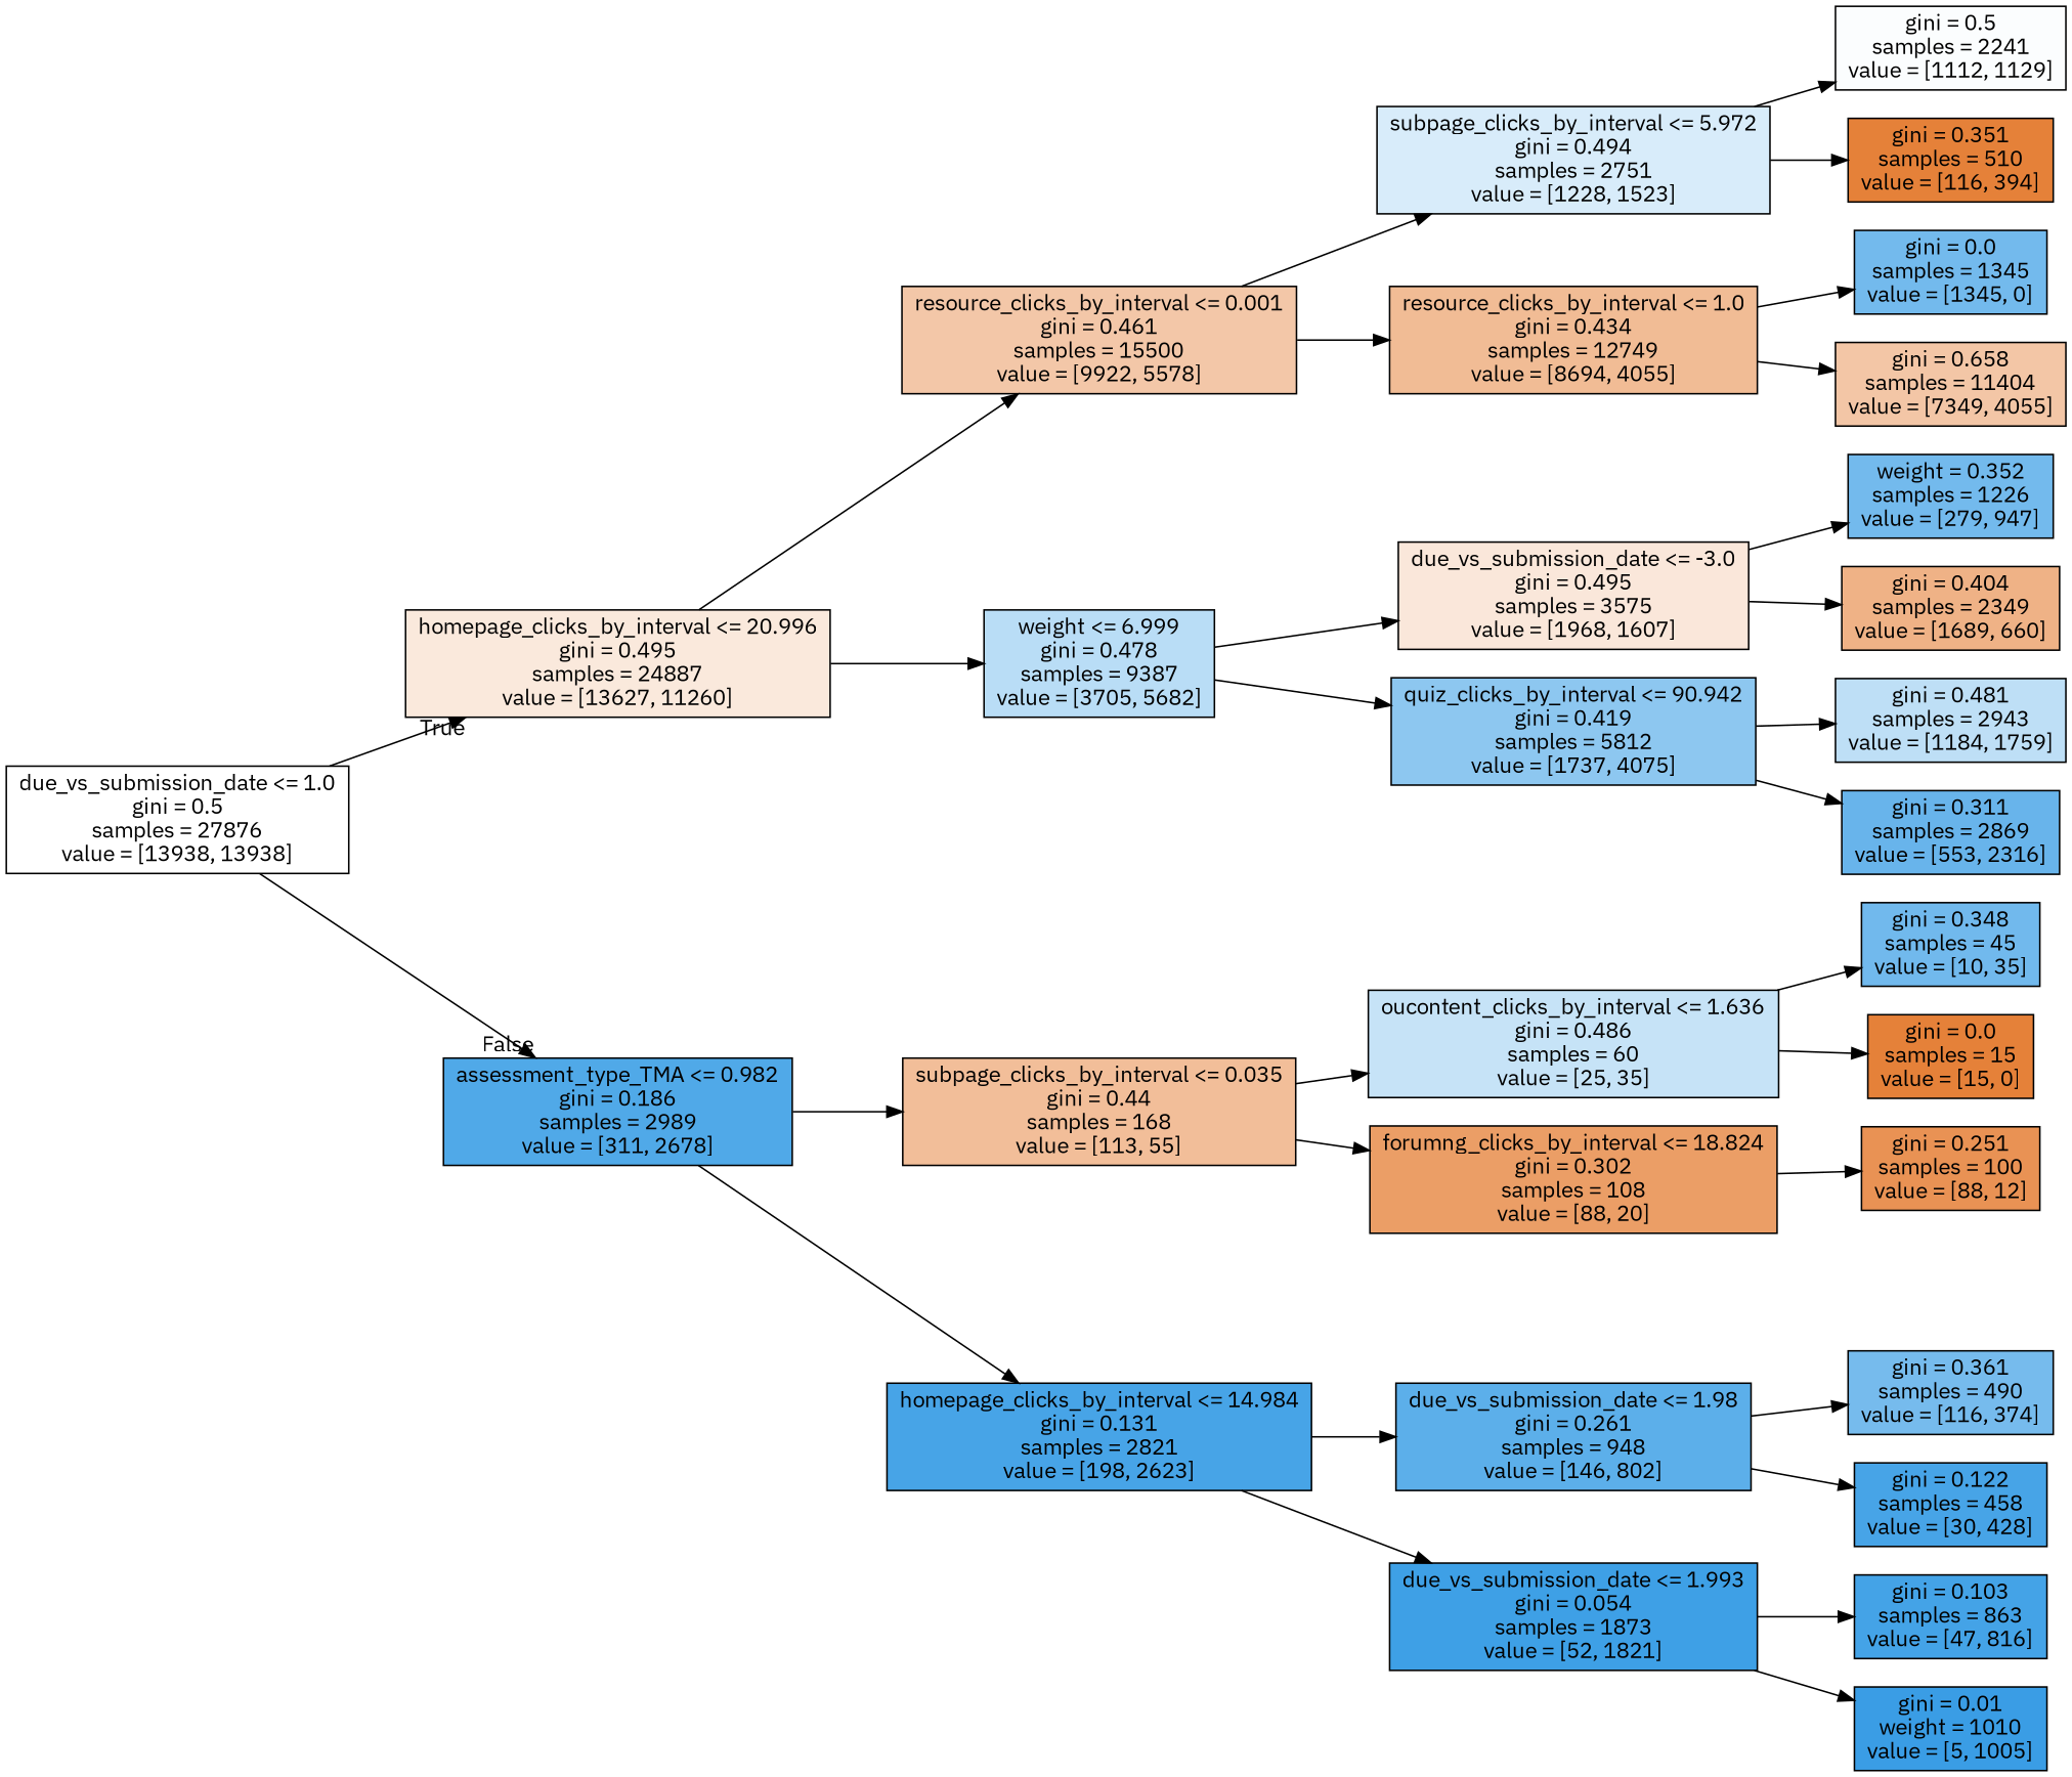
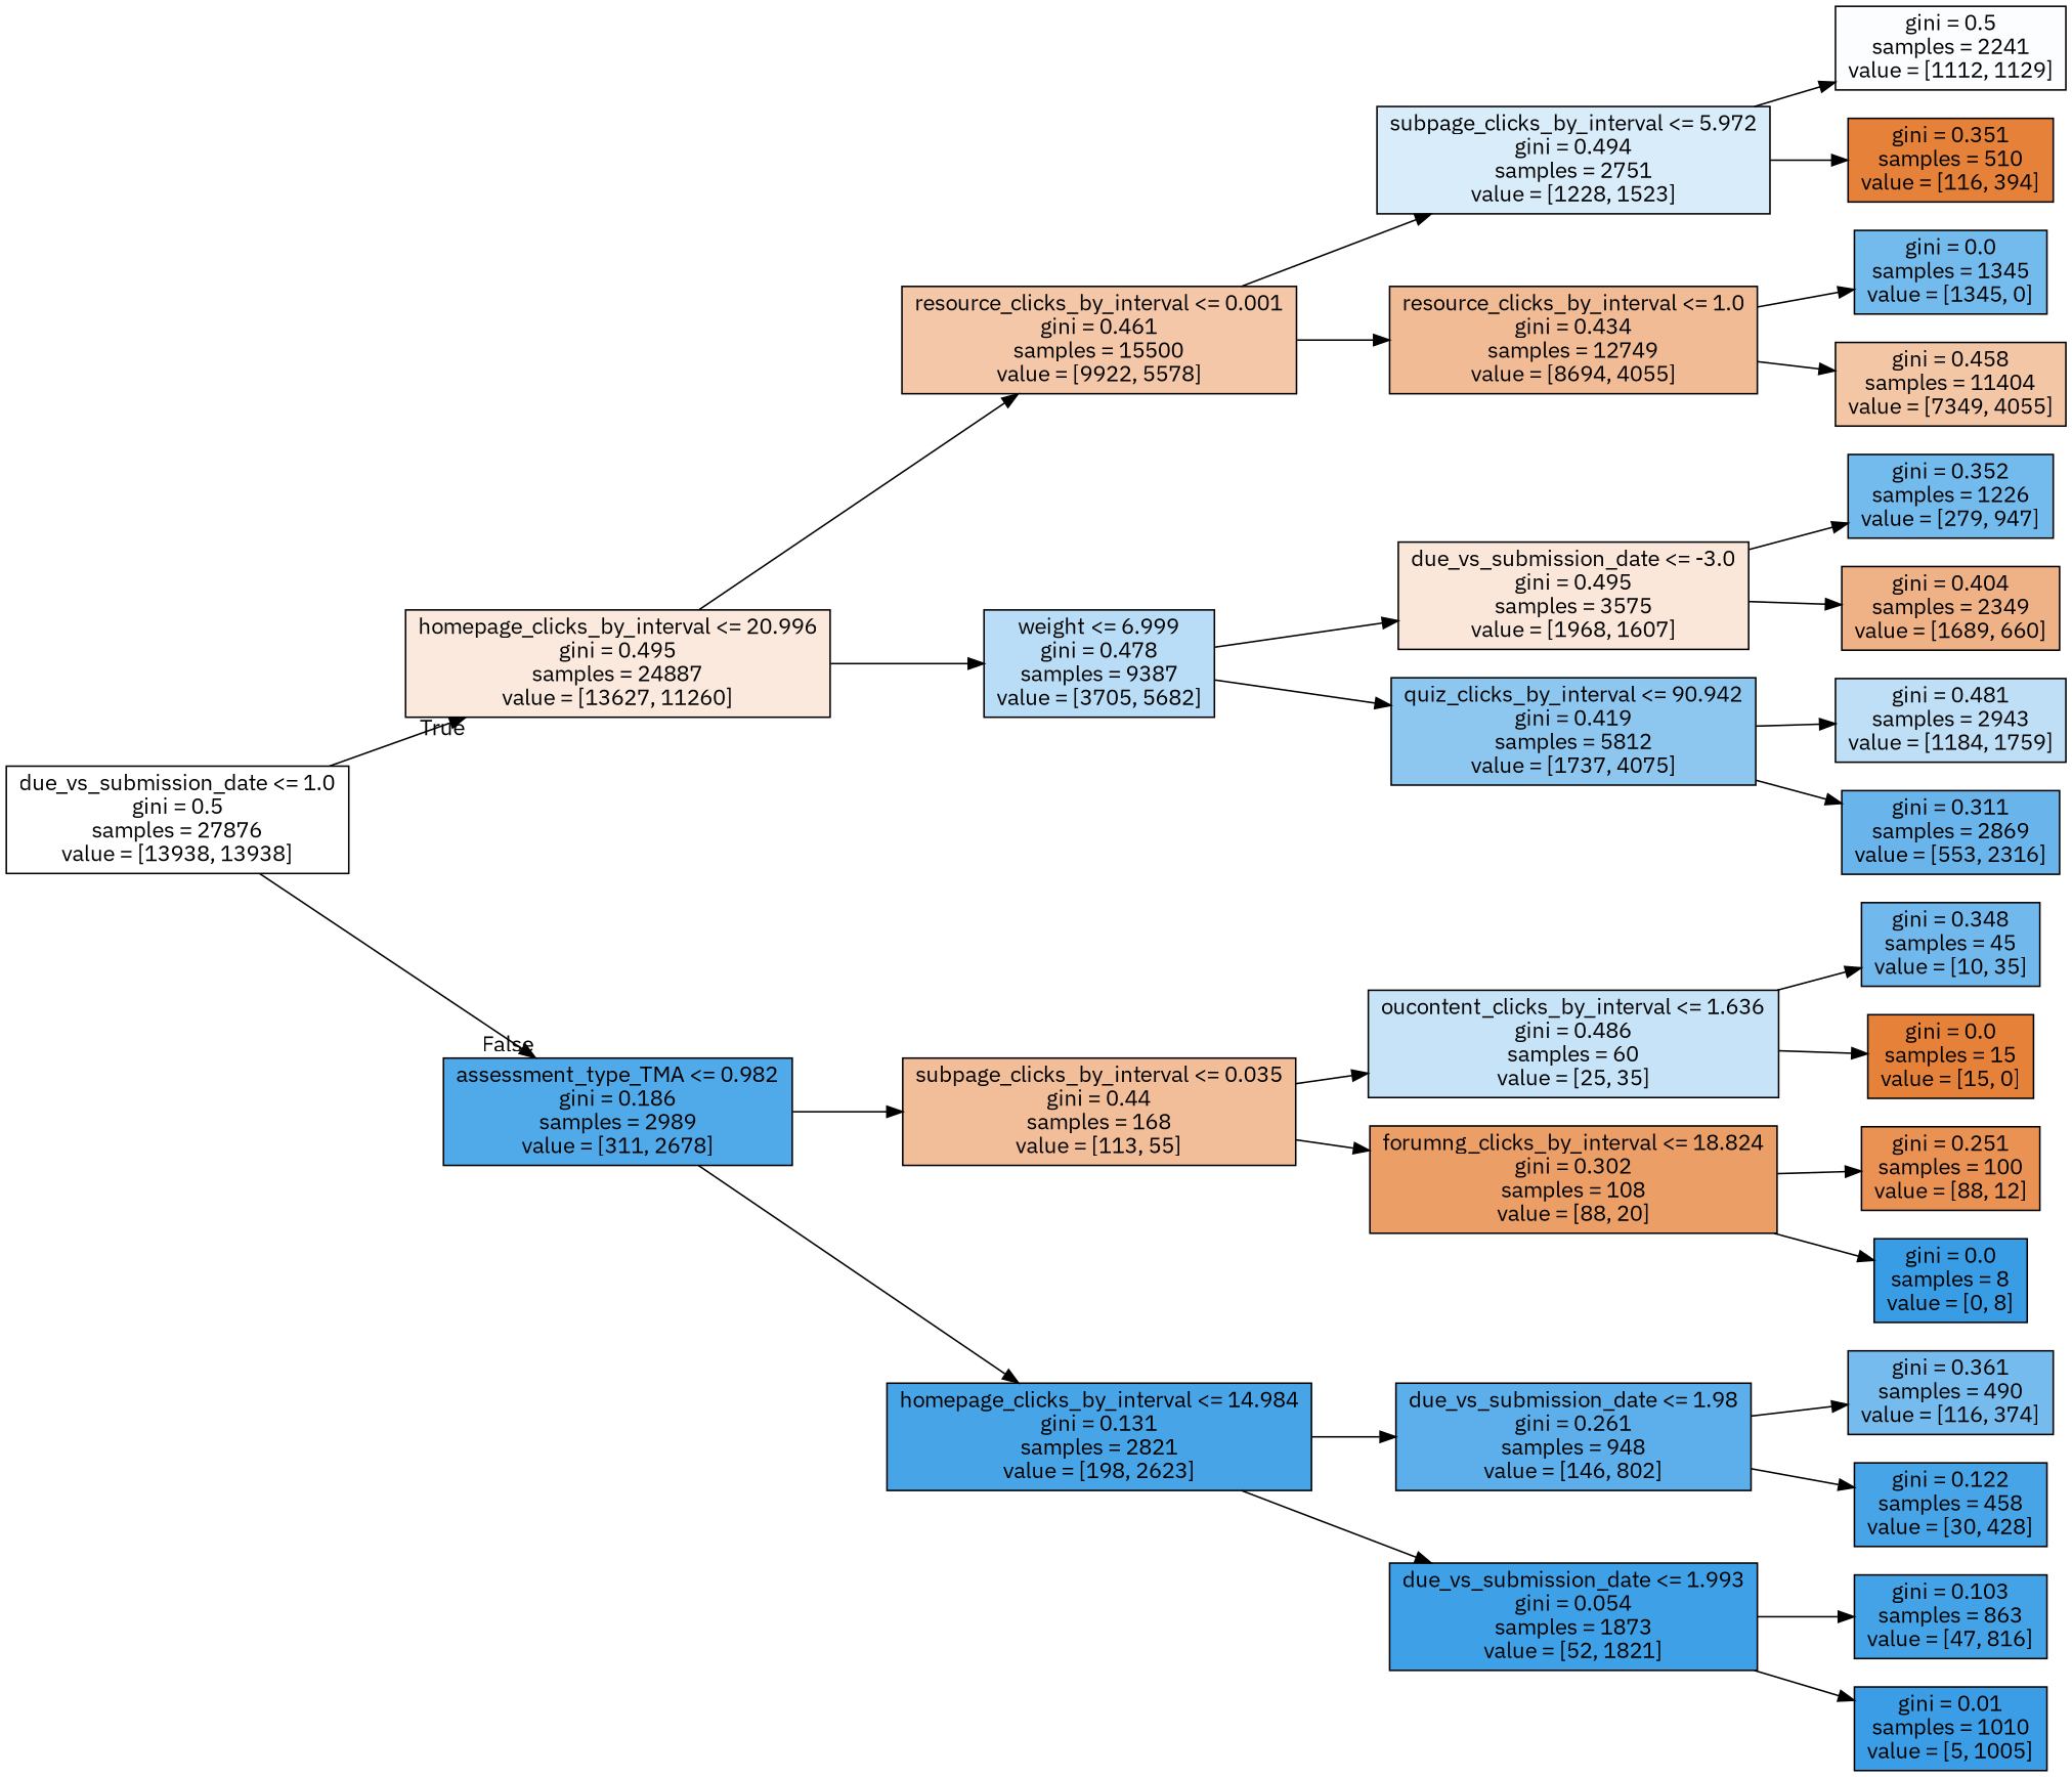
  digraph {
    fontname="IBM Plex Sans"
    rankdir=LR
    node [color=black fillcolor="#e58139ff" fontname="IBM Plex Sans" shape=box style=filled]
    edge [fontname="IBM Plex Sans"]
    n1 [fillcolor="#e5813900" label="due_vs_submission_date <= 1.0\ngini = 0.5\nsamples = 27876\nvalue = [13938, 13938]"]
    n2 [fillcolor="#e581392c" label="homepage_clicks_by_interval <= 20.996\ngini = 0.495\nsamples = 24887\nvalue = [13627, 11260]"]
    n3 [fillcolor="#399de5e1" label="assessment_type_TMA <= 0.982\ngini = 0.186\nsamples = 2989\nvalue = [311, 2678]"]
    n4 [fillcolor="#e5813970" label="resource_clicks_by_interval <= 0.001\ngini = 0.461\nsamples = 15500\nvalue = [9922, 5578]"]
    n5 [fillcolor="#399de559" label="weight <= 6.999\ngini = 0.478\nsamples = 9387\nvalue = [3705, 5682]"]
    n6 [fillcolor="#e5813983" label="subpage_clicks_by_interval <= 0.035\ngini = 0.44\nsamples = 168\nvalue = [113, 55]"]
    n7 [fillcolor="#399de5ec" label="homepage_clicks_by_interval <= 14.984\ngini = 0.131\nsamples = 2821\nvalue = [198, 2623]"]
    n8 [fillcolor="#399de531" label="subpage_clicks_by_interval <= 5.972\ngini = 0.494\nsamples = 2751\nvalue = [1228, 1523]"]
    n9 [fillcolor="#e5813988" label="resource_clicks_by_interval <= 1.0\ngini = 0.434\nsamples = 12749\nvalue = [8694, 4055]"]
    n10 [fillcolor="#e581392f" label="due_vs_submission_date <= -3.0\ngini = 0.495\nsamples = 3575\nvalue = [1968, 1607]"]
    n11 [fillcolor="#399de592" label="quiz_clicks_by_interval <= 90.942\ngini = 0.419\nsamples = 5812\nvalue = [1737, 4075]"]
    n12 [fillcolor="#399de504" label="gini = 0.5\nsamples = 2241\nvalue = [1112, 1129]"]
    n13 [label="gini = 0.351\nsamples = 510\nvalue = [116, 394]"]
    n14 [fillcolor="#399de5b4" label="gini = 0.0\nsamples = 1345\nvalue = [1345, 0]"]
-   n15 [fillcolor="#e5813972" label="gini = 0.658\nsamples = 11404\nvalue = [7349, 4055]"]
-   n16 [fillcolor="#399de5b4" label="weight = 0.352\nsamples = 1226\nvalue = [279, 947]"]
+   n15 [fillcolor="#e5813972" label="gini = 0.458\nsamples = 11404\nvalue = [7349, 4055]"]
+   n16 [fillcolor="#399de5b4" label="gini = 0.352\nsamples = 1226\nvalue = [279, 947]"]
    n17 [fillcolor="#e581399b" label="gini = 0.404\nsamples = 2349\nvalue = [1689, 660]"]
    n18 [fillcolor="#399de553" label="gini = 0.481\nsamples = 2943\nvalue = [1184, 1759]"]
    n19 [fillcolor="#399de5c2" label="gini = 0.311\nsamples = 2869\nvalue = [553, 2316]"]
    n20 [fillcolor="#399de549" label="oucontent_clicks_by_interval <= 1.636\ngini = 0.486\nsamples = 60\nvalue = [25, 35]"]
    n21 [fillcolor="#e58139c5" label="forumng_clicks_by_interval <= 18.824\ngini = 0.302\nsamples = 108\nvalue = [88, 20]"]
    n22 [fillcolor="#399de5d1" label="due_vs_submission_date <= 1.98\ngini = 0.261\nsamples = 948\nvalue = [146, 802]"]
    n23 [fillcolor="#399de5f8" label="due_vs_submission_date <= 1.993\ngini = 0.054\nsamples = 1873\nvalue = [52, 1821]"]
    n24 [fillcolor="#399de5b6" label="gini = 0.348\nsamples = 45\nvalue = [10, 35]"]
    n25 [label="gini = 0.0\nsamples = 15\nvalue = [15, 0]"]
    n26 [fillcolor="#e58139dc" label="gini = 0.251\nsamples = 100\nvalue = [88, 12]"]
+   n27 [fillcolor="#399de5ff" label="gini = 0.0\nsamples = 8\nvalue = [0, 8]"]
    n28 [fillcolor="#399de5b0" label="gini = 0.361\nsamples = 490\nvalue = [116, 374]"]
    n29 [fillcolor="#399de5ed" label="gini = 0.122\nsamples = 458\nvalue = [30, 428]"]
    n30 [fillcolor="#399de5f0" label="gini = 0.103\nsamples = 863\nvalue = [47, 816]"]
-   n31 [fillcolor="#399de5fe" label="gini = 0.01\nweight = 1010\nvalue = [5, 1005]"]
+   n31 [fillcolor="#399de5fe" label="gini = 0.01\nsamples = 1010\nvalue = [5, 1005]"]
    n1 -> n2 [headlabel=True labelangle=45 labeldistance=2.5]
    n1 -> n3 [headlabel=False labelangle=-45 labeldistance=2.5]
    n2 -> n4
    n2 -> n5
    n3 -> n6
    n3 -> n7
    n4 -> n8
    n4 -> n9
    n5 -> n10
    n5 -> n11
    n6 -> n20
    n6 -> n21
    n7 -> n22
    n7 -> n23
    n8 -> n12
    n8 -> n13
    n9 -> n14
    n9 -> n15
    n10 -> n16
    n10 -> n17
    n11 -> n18
    n11 -> n19
    n20 -> n24
    n20 -> n25
    n21 -> n26
+   n21 -> n27
    n22 -> n28
    n22 -> n29
    n23 -> n30
    n23 -> n31
  }
